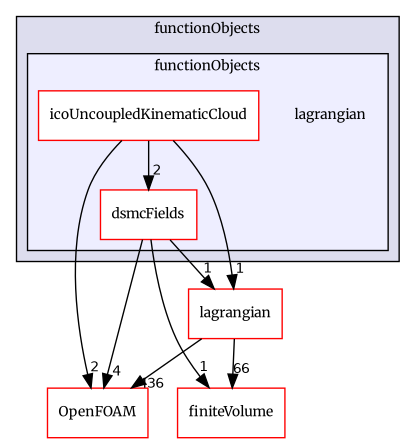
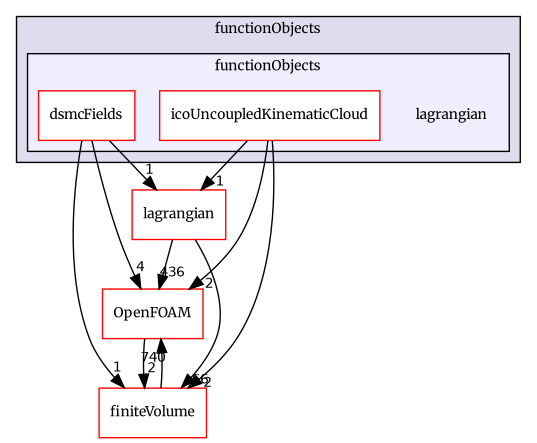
  digraph {
    compound=true
    fontname=Merriweather
    node [fontname=Merriweather fontsize=10 shape=box color=red]
    edge [fontname=Merriweather headlabel=1 labeldistance=1.5 labelfontname=Helvetica labelfontsize=10]
    n1 [label=lagrangian shape=plaintext color=""]
    n2 [fillcolor=white label=dsmcFields style=filled]
    n3 [fillcolor=white label=icoUncoupledKinematicCloud style=filled]
    n4 [label=OpenFOAM]
    n5 [label=lagrangian]
    n6 [label=finiteVolume]
    subgraph cluster_1 {
      bgcolor="#ddddee"
      fontsize=10
      label=functionObjects
      pencolor=black
      subgraph cluster_2 {
        bgcolor="#eeeeff"
        fontsize=10
        label=functionObjects
        pencolor=black
        n1
        n2
        n3
      }
    }
    n2 -> n4 [headlabel=4]
    n2 -> n5
    n2 -> n6
    n3 -> n4 [headlabel=2]
    n3 -> n5
-   n3 -> n2 [headlabel=2]
+   n3 -> n6 [headlabel=2]
+   n4 -> n6 [headlabel=2]
    n5 -> n4 [headlabel=436]
    n5 -> n6 [headlabel=66]
+   n6 -> n4 [headlabel=740]
  }
